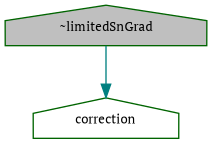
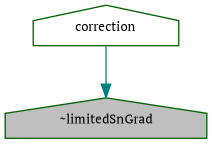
  digraph {
    rankdir=TB
    fontname="PT Serif"
    node [color=darkgreen fontname="PT Serif" fontsize=10 shape=house]
    n1 [fillcolor=grey75 fontcolor=black height=0.2 label="~limitedSnGrad" style=filled width=0.4]
    n2 [height=0.2 label=correction width=0.4]
-   n1 -> n2 [color=teal fontname="PT Serif" fontsize=10 labelfontname=Helvetica labelfontsize=10 style=solid]
+   n2 -> n1 [color=teal fontname="PT Serif" fontsize=10 labelfontname=Helvetica labelfontsize=10 style=solid]
  }
